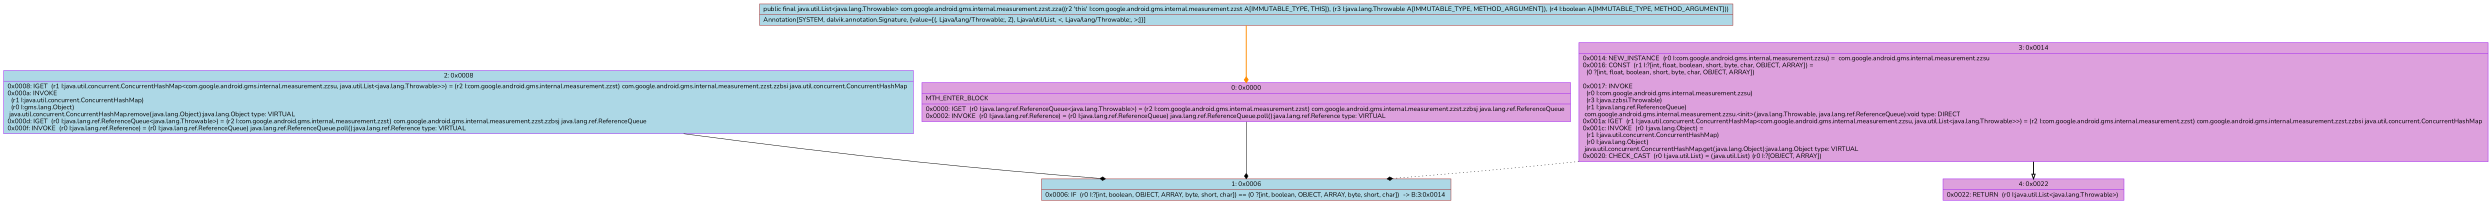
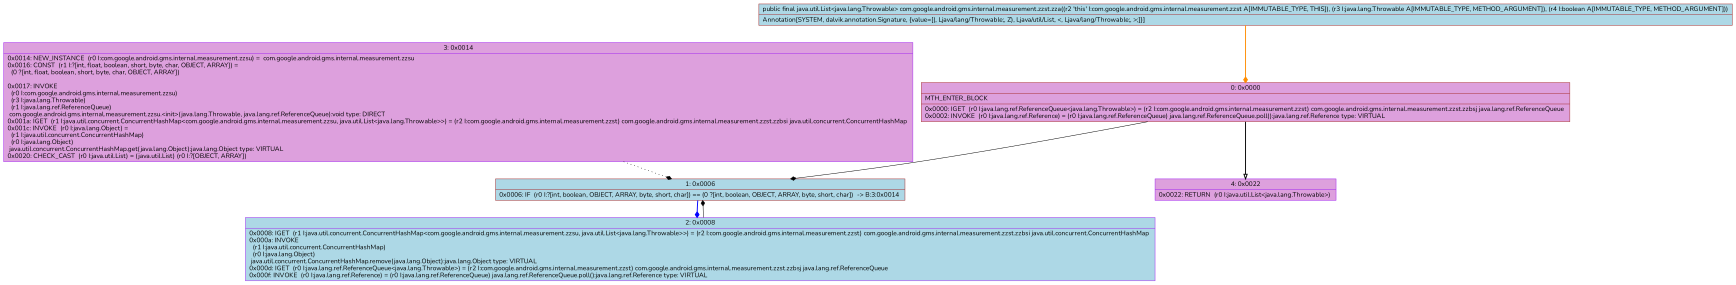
  digraph {
    fontname=Nunito
    node [color=brown fillcolor=plum fontname=Nunito shape=record style=filled]
    edge [arrowhead=diamond color=black fontname=Nunito style=bold]
-   n1 [color=purple label="{0\:\ 0x0000|MTH_ENTER_BLOCK\l|0x0000: IGET  (r0 I:java.lang.ref.ReferenceQueue\<java.lang.Throwable\>) = (r2 I:com.google.android.gms.internal.measurement.zzst) com.google.android.gms.internal.measurement.zzst.zzbsj java.lang.ref.ReferenceQueue \l0x0002: INVOKE  (r0 I:java.lang.ref.Reference) = (r0 I:java.lang.ref.ReferenceQueue) java.lang.ref.ReferenceQueue.poll():java.lang.ref.Reference type: VIRTUAL \l}"]
+   n1 [label="{0\:\ 0x0000|MTH_ENTER_BLOCK\l|0x0000: IGET  (r0 I:java.lang.ref.ReferenceQueue\<java.lang.Throwable\>) = (r2 I:com.google.android.gms.internal.measurement.zzst) com.google.android.gms.internal.measurement.zzst.zzbsj java.lang.ref.ReferenceQueue \l0x0002: INVOKE  (r0 I:java.lang.ref.Reference) = (r0 I:java.lang.ref.ReferenceQueue) java.lang.ref.ReferenceQueue.poll():java.lang.ref.Reference type: VIRTUAL \l}"]
    n2 [fillcolor=lightblue label="{1\:\ 0x0006|0x0006: IF  (r0 I:?[int, boolean, OBJECT, ARRAY, byte, short, char]) == (0 ?[int, boolean, OBJECT, ARRAY, byte, short, char])  \-\> B:3:0x0014 \l}"]
-   n3 [color=purple fillcolor=lightblue label="{2\:\ 0x0008|0x0008: IGET  (r1 I:java.util.concurrent.ConcurrentHashMap\<com.google.android.gms.internal.measurement.zzsu, java.util.List\<java.lang.Throwable\>\>) = (r2 I:com.google.android.gms.internal.measurement.zzst) com.google.android.gms.internal.measurement.zzst.zzbsi java.util.concurrent.ConcurrentHashMap \l0x000a: INVOKE  \l  (r1 I:java.util.concurrent.ConcurrentHashMap)\l  (r0 I:gms.lang.Object)\l java.util.concurrent.ConcurrentHashMap.remove(java.lang.Object):java.lang.Object type: VIRTUAL \l0x000d: IGET  (r0 I:java.lang.ref.ReferenceQueue\<java.lang.Throwable\>) = (r2 I:com.google.android.gms.internal.measurement.zzst) com.google.android.gms.internal.measurement.zzst.zzbsj java.lang.ref.ReferenceQueue \l0x000f: INVOKE  (r0 I:java.lang.ref.Reference) = (r0 I:java.lang.ref.ReferenceQueue) java.lang.ref.ReferenceQueue.poll():java.lang.ref.Reference type: VIRTUAL \l}"]
-   n4 [color=purple label="{3\:\ 0x0014|0x0014: NEW_INSTANCE  (r0 I:com.google.android.gms.internal.measurement.zzsu) =  com.google.android.gms.internal.measurement.zzsu \l0x0016: CONST  (r1 I:?[int, float, boolean, short, byte, char, OBJECT, ARRAY]) = \l  (0 ?[int, float, boolean, short, byte, char, OBJECT, ARRAY])\l \l0x0017: INVOKE  \l  (r0 I:com.google.android.gms.internal.measurement.zzsu)\l  (r3 I:java.zzbsi.Throwable)\l  (r1 I:java.lang.ref.ReferenceQueue)\l com.google.android.gms.internal.measurement.zzsu.\<init\>(java.lang.Throwable, java.lang.ref.ReferenceQueue):void type: DIRECT \l0x001a: IGET  (r1 I:java.util.concurrent.ConcurrentHashMap\<com.google.android.gms.internal.measurement.zzsu, java.util.List\<java.lang.Throwable\>\>) = (r2 I:com.google.android.gms.internal.measurement.zzst) com.google.android.gms.internal.measurement.zzst.zzbsi java.util.concurrent.ConcurrentHashMap \l0x001c: INVOKE  (r0 I:java.lang.Object) = \l  (r1 I:java.util.concurrent.ConcurrentHashMap)\l  (r0 I:java.lang.Object)\l java.util.concurrent.ConcurrentHashMap.get(java.lang.Object):java.lang.Object type: VIRTUAL \l0x0020: CHECK_CAST  (r0 I:java.util.List) = (java.util.List) (r0 I:?[OBJECT, ARRAY]) \l}"]
+   n3 [color=purple fillcolor=lightblue label="{2\:\ 0x0008|0x0008: IGET  (r1 I:java.util.concurrent.ConcurrentHashMap\<com.google.android.gms.internal.measurement.zzsu, java.util.List\<java.lang.Throwable\>\>) = (r2 I:com.google.android.gms.internal.measurement.zzst) com.google.android.gms.internal.measurement.zzst.zzbsi java.util.concurrent.ConcurrentHashMap \l0x000a: INVOKE  \l  (r1 I:java.util.concurrent.ConcurrentHashMap)\l  (r0 I:java.lang.Object)\l java.util.concurrent.ConcurrentHashMap.remove(java.lang.Object):java.lang.Object type: VIRTUAL \l0x000d: IGET  (r0 I:java.lang.ref.ReferenceQueue\<java.lang.Throwable\>) = (r2 I:com.google.android.gms.internal.measurement.zzst) com.google.android.gms.internal.measurement.zzst.zzbsj java.lang.ref.ReferenceQueue \l0x000f: INVOKE  (r0 I:java.lang.ref.Reference) = (r0 I:java.lang.ref.ReferenceQueue) java.lang.ref.ReferenceQueue.poll():java.lang.ref.Reference type: VIRTUAL \l}"]
+   n4 [color=purple label="{3\:\ 0x0014|0x0014: NEW_INSTANCE  (r0 I:com.google.android.gms.internal.measurement.zzsu) =  com.google.android.gms.internal.measurement.zzsu \l0x0016: CONST  (r1 I:?[int, float, boolean, short, byte, char, OBJECT, ARRAY]) = \l  (0 ?[int, float, boolean, short, byte, char, OBJECT, ARRAY])\l \l0x0017: INVOKE  \l  (r0 I:com.google.android.gms.internal.measurement.zzsu)\l  (r3 I:java.lang.Throwable)\l  (r1 I:java.lang.ref.ReferenceQueue)\l com.google.android.gms.internal.measurement.zzsu.\<init\>(java.lang.Throwable, java.lang.ref.ReferenceQueue):void type: DIRECT \l0x001a: IGET  (r1 I:java.util.concurrent.ConcurrentHashMap\<com.google.android.gms.internal.measurement.zzsu, java.util.List\<java.lang.Throwable\>\>) = (r2 I:com.google.android.gms.internal.measurement.zzst) com.google.android.gms.internal.measurement.zzst.zzbsi java.util.concurrent.ConcurrentHashMap \l0x001c: INVOKE  (r0 I:java.lang.Object) = \l  (r1 I:java.util.concurrent.ConcurrentHashMap)\l  (r0 I:java.lang.Object)\l java.util.concurrent.ConcurrentHashMap.get(java.lang.Object):java.lang.Object type: VIRTUAL \l0x0020: CHECK_CAST  (r0 I:java.util.List) = (java.util.List) (r0 I:?[OBJECT, ARRAY]) \l}"]
    n5 [color=purple label="{4\:\ 0x0022|0x0022: RETURN  (r0 I:java.util.List\<java.lang.Throwable\>) \l}"]
    n6 [fillcolor=lightblue label="{public final java.util.List\<java.lang.Throwable\> com.google.android.gms.internal.measurement.zzst.zza((r2 'this' I:com.google.android.gms.internal.measurement.zzst A[IMMUTABLE_TYPE, THIS]), (r3 I:java.lang.Throwable A[IMMUTABLE_TYPE, METHOD_ARGUMENT]), (r4 I:boolean A[IMMUTABLE_TYPE, METHOD_ARGUMENT]))  | Annotation[SYSTEM, dalvik.annotation.Signature, \{value=[(, Ljava\/lang\/Throwable;, Z), Ljava\/util\/List, \<, Ljava\/lang\/Throwable;, \>;]\}]\l}"]
    n1 -> n2 [style=solid]
+   n2 -> n3 [color=blue]
    n3 -> n2 [style=solid]
    n4 -> n2 [style=dotted]
-   n4 -> n5 [arrowhead=onormal]
+   n1 -> n5 [arrowhead=onormal]
    n6 -> n1 [color=darkorange]
  }
